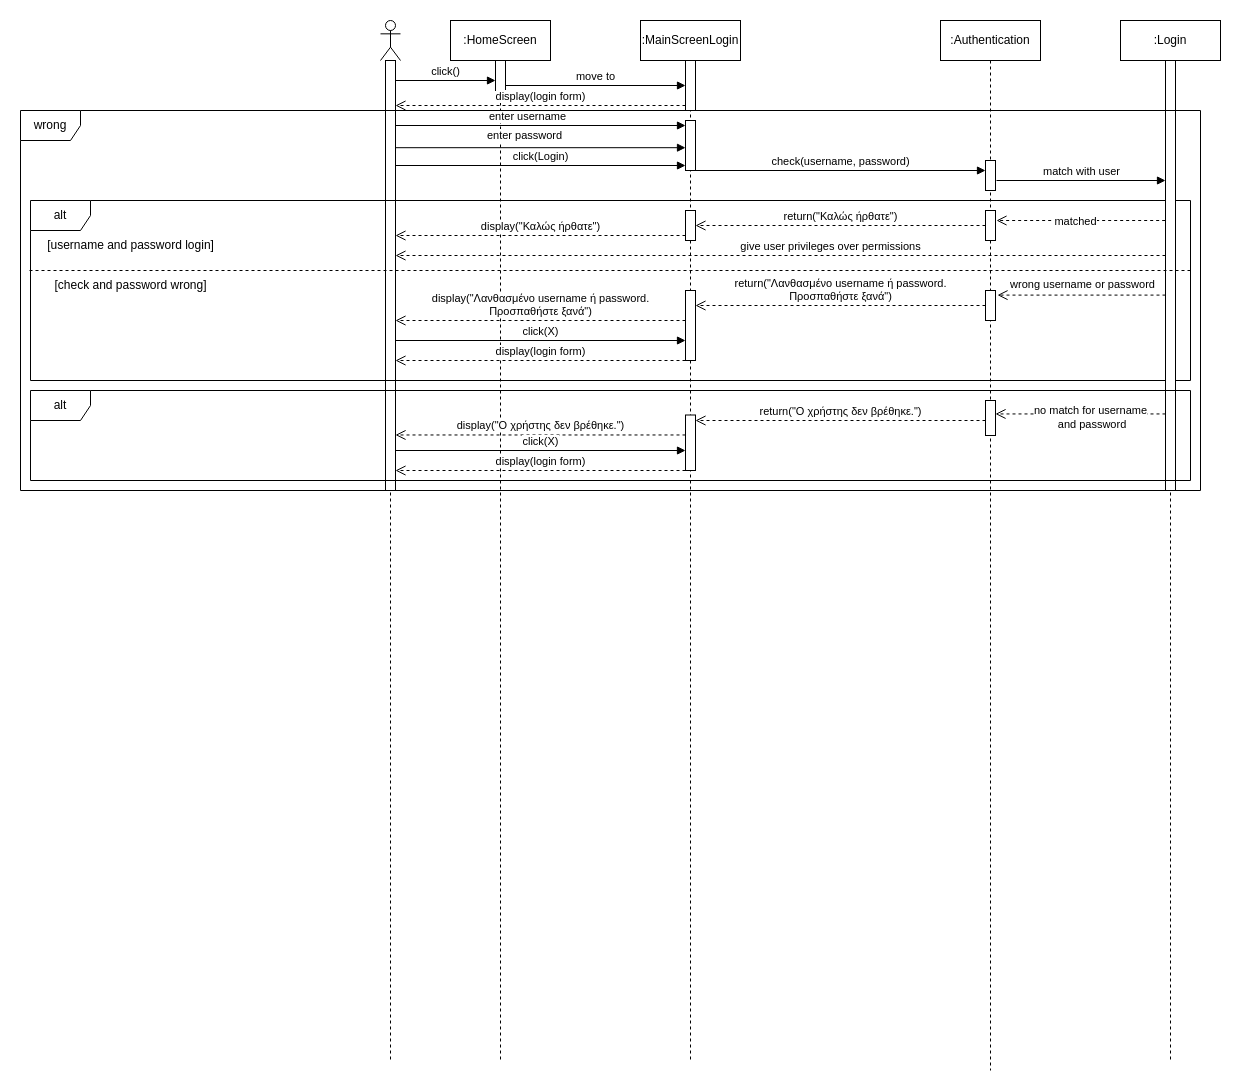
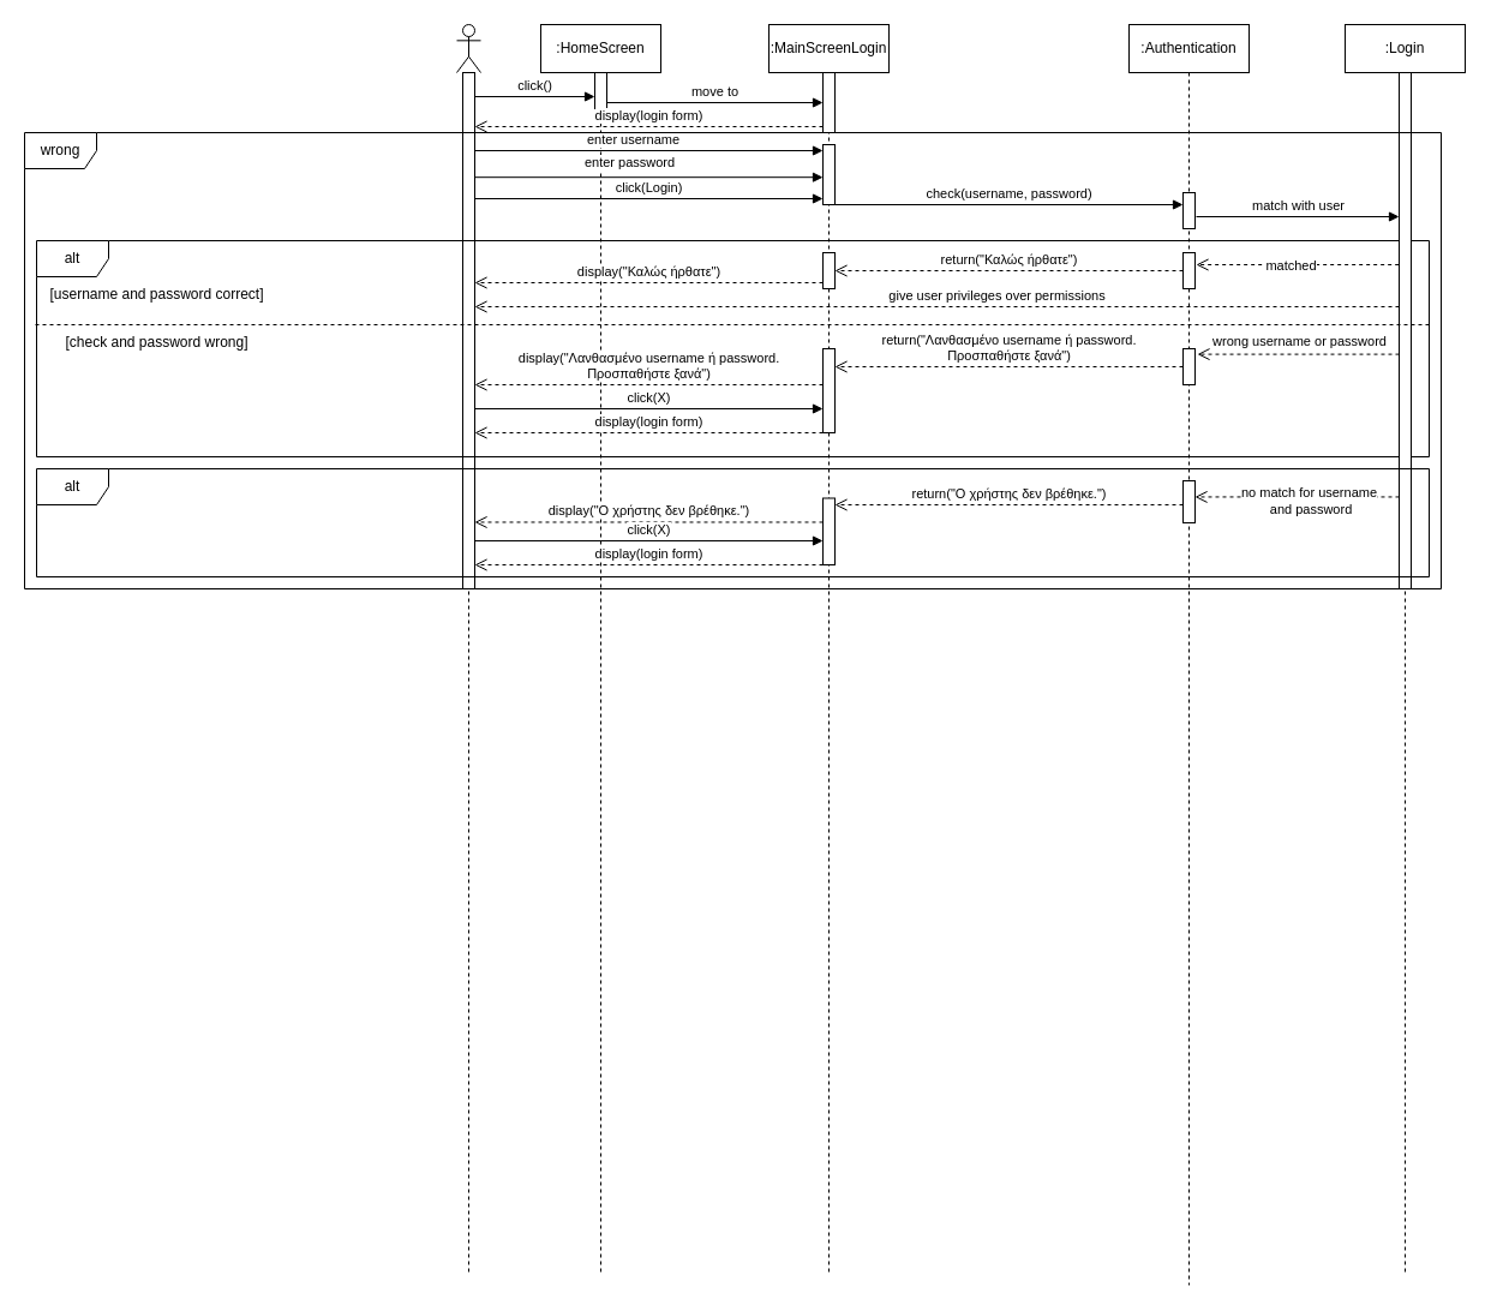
  <mxCell id="0" />
  <mxCell id="1" parent="0" />
  <mxCell id="2" value="" style="shape=umlLifeline;perimeter=lifelinePerimeter;whiteSpace=wrap;html=1;container=1;dropTarget=0;collapsible=0;recursiveResize=0;outlineConnect=0;portConstraint=eastwest;newEdgeStyle={&quot;curved&quot;:0,&quot;rounded&quot;:0};participant=umlActor;" vertex="1" parent="1"><mxGeometry x="380" y="20" width="20" height="1040" as="geometry" /></mxCell>
  <mxCell id="3" value="" style="html=1;points=[[0,0,0,0,5],[0,1,0,0,-5],[1,0,0,0,5],[1,1,0,0,-5]];perimeter=orthogonalPerimeter;outlineConnect=0;targetShapes=umlLifeline;portConstraint=eastwest;newEdgeStyle={&quot;curved&quot;:0,&quot;rounded&quot;:0};" vertex="1" parent="2"><mxGeometry x="5" y="40" width="10" height="430" as="geometry" /></mxCell>
  <mxCell id="4" value=":HomeScreen" style="shape=umlLifeline;perimeter=lifelinePerimeter;whiteSpace=wrap;html=1;container=1;dropTarget=0;collapsible=0;recursiveResize=0;outlineConnect=0;portConstraint=eastwest;newEdgeStyle={&quot;curved&quot;:0,&quot;rounded&quot;:0};" vertex="1" parent="1"><mxGeometry x="450" y="20" width="100" height="1040" as="geometry" /></mxCell>
  <mxCell id="5" value="" style="html=1;points=[[0,0,0,0,5],[0,1,0,0,-5],[1,0,0,0,5],[1,1,0,0,-5]];perimeter=orthogonalPerimeter;outlineConnect=0;targetShapes=umlLifeline;portConstraint=eastwest;newEdgeStyle={&quot;curved&quot;:0,&quot;rounded&quot;:0};" vertex="1" parent="4"><mxGeometry x="45" y="40" width="10" height="30" as="geometry" /></mxCell>
  <mxCell id="6" value=":MainScreenLogin" style="shape=umlLifeline;perimeter=lifelinePerimeter;whiteSpace=wrap;html=1;container=1;dropTarget=0;collapsible=0;recursiveResize=0;outlineConnect=0;portConstraint=eastwest;newEdgeStyle={&quot;curved&quot;:0,&quot;rounded&quot;:0};" vertex="1" parent="1"><mxGeometry x="640" y="20" width="100" height="1040" as="geometry" /></mxCell>
  <mxCell id="7" value="" style="html=1;points=[[0,0,0,0,5],[0,1,0,0,-5],[1,0,0,0,5],[1,1,0,0,-5]];perimeter=orthogonalPerimeter;outlineConnect=0;targetShapes=umlLifeline;portConstraint=eastwest;newEdgeStyle={&quot;curved&quot;:0,&quot;rounded&quot;:0};" vertex="1" parent="6"><mxGeometry x="45" y="40" width="10" height="50" as="geometry" /></mxCell>
  <mxCell id="8" value="" style="html=1;points=[[0,0,0,0,5],[0,1,0,0,-5],[1,0,0,0,5],[1,1,0,0,-5]];perimeter=orthogonalPerimeter;outlineConnect=0;targetShapes=umlLifeline;portConstraint=eastwest;newEdgeStyle={&quot;curved&quot;:0,&quot;rounded&quot;:0};" vertex="1" parent="6"><mxGeometry x="45" y="100" width="10" height="50" as="geometry" /></mxCell>
  <mxCell id="9" value="" style="html=1;points=[[0,0,0,0,5],[0,1,0,0,-5],[1,0,0,0,5],[1,1,0,0,-5]];perimeter=orthogonalPerimeter;outlineConnect=0;targetShapes=umlLifeline;portConstraint=eastwest;newEdgeStyle={&quot;curved&quot;:0,&quot;rounded&quot;:0};" vertex="1" parent="6"><mxGeometry x="45" y="190" width="10" height="30" as="geometry" /></mxCell>
  <mxCell id="10" value=":Login" style="shape=umlLifeline;perimeter=lifelinePerimeter;whiteSpace=wrap;html=1;container=1;dropTarget=0;collapsible=0;recursiveResize=0;outlineConnect=0;portConstraint=eastwest;newEdgeStyle={&quot;curved&quot;:0,&quot;rounded&quot;:0};" vertex="1" parent="1"><mxGeometry x="1120" y="20" width="100" height="1040" as="geometry" /></mxCell>
  <mxCell id="11" value="alt" style="shape=umlFrame;whiteSpace=wrap;html=1;pointerEvents=0;" vertex="1" parent="10"><mxGeometry x="-1090" y="180" width="1160" height="180" as="geometry" /></mxCell>
  <mxCell id="12" value="" style="html=1;points=[[0,0,0,0,5],[0,1,0,0,-5],[1,0,0,0,5],[1,1,0,0,-5]];perimeter=orthogonalPerimeter;outlineConnect=0;targetShapes=umlLifeline;portConstraint=eastwest;newEdgeStyle={&quot;curved&quot;:0,&quot;rounded&quot;:0};" vertex="1" parent="10"><mxGeometry x="45" y="40" width="10" height="430" as="geometry" /></mxCell>
  <mxCell id="13" value="click()" style="html=1;verticalAlign=bottom;endArrow=block;curved=0;rounded=0;" edge="1" parent="1"><mxGeometry width="80" relative="1" as="geometry"><mxPoint x="395" y="80" as="sourcePoint" /><mxPoint x="495" y="80" as="targetPoint" /></mxGeometry></mxCell>
  <mxCell id="14" value="enter username" style="html=1;verticalAlign=bottom;endArrow=block;curved=0;rounded=0;entryX=0;entryY=0;entryDx=0;entryDy=5;entryPerimeter=0;" edge="1" parent="1" source="3" target="8"><mxGeometry x="-0.091" width="80" relative="1" as="geometry"><mxPoint x="400" y="120" as="sourcePoint" /><mxPoint x="618.81" y="120" as="targetPoint" /><mxPoint as="offset" /></mxGeometry></mxCell>
  <mxCell id="15" value="move to" style="html=1;verticalAlign=bottom;endArrow=block;curved=0;rounded=0;exitX=1;exitY=1;exitDx=0;exitDy=-5;exitPerimeter=0;" edge="1" parent="1" source="5" target="7"><mxGeometry width="80" relative="1" as="geometry"><mxPoint x="540" y="80" as="sourcePoint" /><mxPoint x="620" y="80" as="targetPoint" /></mxGeometry></mxCell>
  <mxCell id="16" value="enter password" style="html=1;verticalAlign=bottom;endArrow=block;curved=0;rounded=0;entryX=0;entryY=0.544;entryDx=0;entryDy=0;entryPerimeter=0;" edge="1" parent="1" source="3" target="8"><mxGeometry x="-0.113" y="3" width="80" relative="1" as="geometry"><mxPoint x="400" y="150" as="sourcePoint" /><mxPoint x="690" y="146" as="targetPoint" /><mxPoint as="offset" /></mxGeometry></mxCell>
  <mxCell id="17" value="match with user" style="html=1;verticalAlign=bottom;endArrow=block;curved=0;rounded=0;" edge="1" parent="1"><mxGeometry width="80" relative="1" as="geometry"><mxPoint x="996" y="180" as="sourcePoint" /><mxPoint x="1165" y="180" as="targetPoint" /></mxGeometry></mxCell>
  <mxCell id="18" value="wrong" style="shape=umlFrame;whiteSpace=wrap;html=1;pointerEvents=0;" vertex="1" parent="1"><mxGeometry x="20" y="110" width="1180" height="380" as="geometry" /></mxCell>
  <mxCell id="19" value="click(Login)" style="html=1;verticalAlign=bottom;endArrow=block;curved=0;rounded=0;entryX=0;entryY=1;entryDx=0;entryDy=-5;entryPerimeter=0;" edge="1" parent="1" source="3" target="8"><mxGeometry width="80" relative="1" as="geometry"><mxPoint x="396" y="170" as="sourcePoint" /><mxPoint x="680" y="170" as="targetPoint" /></mxGeometry></mxCell>
  <mxCell id="20" value=":Authentication" style="shape=umlLifeline;perimeter=lifelinePerimeter;whiteSpace=wrap;html=1;container=1;dropTarget=0;collapsible=0;recursiveResize=0;outlineConnect=0;portConstraint=eastwest;newEdgeStyle={&quot;curved&quot;:0,&quot;rounded&quot;:0};" vertex="1" parent="1"><mxGeometry x="940" y="20" width="100" height="1050" as="geometry" /></mxCell>
  <mxCell id="21" value="" style="html=1;points=[[0,0,0,0,5],[0,1,0,0,-5],[1,0,0,0,5],[1,1,0,0,-5]];perimeter=orthogonalPerimeter;outlineConnect=0;targetShapes=umlLifeline;portConstraint=eastwest;newEdgeStyle={&quot;curved&quot;:0,&quot;rounded&quot;:0};" vertex="1" parent="20"><mxGeometry x="45" y="380" width="10" height="35" as="geometry" /></mxCell>
  <mxCell id="22" value="" style="html=1;points=[[0,0,0,0,5],[0,1,0,0,-5],[1,0,0,0,5],[1,1,0,0,-5]];perimeter=orthogonalPerimeter;outlineConnect=0;targetShapes=umlLifeline;portConstraint=eastwest;newEdgeStyle={&quot;curved&quot;:0,&quot;rounded&quot;:0};" vertex="1" parent="20"><mxGeometry x="45" y="270" width="10" height="30" as="geometry" /></mxCell>
  <mxCell id="23" value="" style="html=1;points=[[0,0,0,0,5],[0,1,0,0,-5],[1,0,0,0,5],[1,1,0,0,-5]];perimeter=orthogonalPerimeter;outlineConnect=0;targetShapes=umlLifeline;portConstraint=eastwest;newEdgeStyle={&quot;curved&quot;:0,&quot;rounded&quot;:0};" vertex="1" parent="20"><mxGeometry x="45" y="140" width="10" height="30" as="geometry" /></mxCell>
  <mxCell id="24" value="" style="html=1;points=[[0,0,0,0,5],[0,1,0,0,-5],[1,0,0,0,5],[1,1,0,0,-5]];perimeter=orthogonalPerimeter;outlineConnect=0;targetShapes=umlLifeline;portConstraint=eastwest;newEdgeStyle={&quot;curved&quot;:0,&quot;rounded&quot;:0};" vertex="1" parent="20"><mxGeometry x="45" y="190" width="10" height="30" as="geometry" /></mxCell>
  <mxCell id="25" value="display(login form)" style="html=1;verticalAlign=bottom;endArrow=open;dashed=1;endSize=8;curved=0;rounded=0;exitX=0;exitY=1;exitDx=0;exitDy=-5;exitPerimeter=0;" edge="1" parent="1" source="7" target="3"><mxGeometry relative="1" as="geometry"><mxPoint x="640" y="100" as="sourcePoint" /><mxPoint x="560" y="100" as="targetPoint" /></mxGeometry></mxCell>
  <mxCell id="26" value="check(username, password)" style="html=1;verticalAlign=bottom;endArrow=block;curved=0;rounded=0;exitX=0.95;exitY=0.598;exitDx=0;exitDy=0;exitPerimeter=0;" edge="1" parent="1"><mxGeometry width="80" relative="1" as="geometry"><mxPoint x="694.5" y="170" as="sourcePoint" /><mxPoint x="985" y="170" as="targetPoint" /></mxGeometry></mxCell>
  <mxCell id="27" value="matched" style="html=1;verticalAlign=bottom;endArrow=open;dashed=1;endSize=8;curved=0;rounded=0;exitX=-0.133;exitY=0.339;exitDx=0;exitDy=0;exitPerimeter=0;" edge="1" parent="1"><mxGeometry x="0.073" y="10" relative="1" as="geometry"><mxPoint x="1164.67" y="220" as="sourcePoint" /><mxPoint x="996" y="220" as="targetPoint" /><mxPoint as="offset" /></mxGeometry></mxCell>
  <mxCell id="28" value="return(&quot;Καλώς ήρθατε&quot;)" style="html=1;verticalAlign=bottom;endArrow=open;dashed=1;endSize=8;curved=0;rounded=0;exitX=0;exitY=1;exitDx=0;exitDy=-5;exitPerimeter=0;" edge="1" parent="1" target="9"><mxGeometry relative="1" as="geometry"><mxPoint x="985" y="225" as="sourcePoint" /><mxPoint x="695" y="255" as="targetPoint" /></mxGeometry></mxCell>
  <mxCell id="29" value="display(&quot;Καλώς ήρθατε&quot;)" style="html=1;verticalAlign=bottom;endArrow=open;dashed=1;endSize=8;curved=0;rounded=0;exitX=0;exitY=1;exitDx=0;exitDy=-5;exitPerimeter=0;" edge="1" parent="1" source="9" target="3"><mxGeometry relative="1" as="geometry"><mxPoint x="685" y="265" as="sourcePoint" /><mxPoint x="395" y="265" as="targetPoint" /><mxPoint as="offset" /></mxGeometry></mxCell>
  <mxCell id="30" value="give user privileges over permissions" style="html=1;verticalAlign=bottom;endArrow=open;dashed=1;endSize=8;curved=0;rounded=0;exitX=0;exitY=1;exitDx=0;exitDy=-5;exitPerimeter=0;" edge="1" parent="1" target="3"><mxGeometry x="-0.13" relative="1" as="geometry"><mxPoint x="1165" y="255" as="sourcePoint" /><mxPoint x="395" y="285" as="targetPoint" /><mxPoint as="offset" /></mxGeometry></mxCell>
- <mxCell id="31" value="[username and password login]" style="text;html=1;align=center;verticalAlign=middle;resizable=0;points=[];autosize=1;strokeColor=none;fillColor=none;" vertex="1" parent="1"><mxGeometry x="30" y="230" width="200" height="30" as="geometry" /></mxCell>
+ <mxCell id="31" value="[username and password correct]" style="text;html=1;align=center;verticalAlign=middle;resizable=0;points=[];autosize=1;strokeColor=none;fillColor=none;" vertex="1" parent="1"><mxGeometry x="30" y="230" width="200" height="30" as="geometry" /></mxCell>
  <mxCell id="32" value="[check and password wrong]" style="text;html=1;align=center;verticalAlign=middle;resizable=0;points=[];autosize=1;strokeColor=none;fillColor=none;" vertex="1" parent="1"><mxGeometry x="30" y="270" width="200" height="30" as="geometry" /></mxCell>
  <mxCell id="33" value="" style="html=1;points=[[0,0,0,0,5],[0,1,0,0,-5],[1,0,0,0,5],[1,1,0,0,-5]];perimeter=orthogonalPerimeter;outlineConnect=0;targetShapes=umlLifeline;portConstraint=eastwest;newEdgeStyle={&quot;curved&quot;:0,&quot;rounded&quot;:0};" vertex="1" parent="1"><mxGeometry x="685" y="290" width="10" height="70" as="geometry" /></mxCell>
  <mxCell id="34" value="return(&quot;Λανθασμένο username ή password.&lt;div&gt;Προσπαθήστε ξανά&quot;)&lt;/div&gt;" style="html=1;verticalAlign=bottom;endArrow=open;dashed=1;endSize=8;curved=0;rounded=0;" edge="1" parent="1" source="22" target="33"><mxGeometry relative="1" as="geometry"><mxPoint x="860" y="380" as="sourcePoint" /><mxPoint x="780" y="380" as="targetPoint" /></mxGeometry></mxCell>
  <mxCell id="35" value="&lt;div&gt;&lt;br&gt;&lt;/div&gt;&lt;div&gt;&lt;br&gt;&lt;/div&gt;" style="html=1;verticalAlign=bottom;endArrow=open;dashed=1;endSize=8;curved=0;rounded=0;entryX=1.2;entryY=0.529;entryDx=0;entryDy=0;entryPerimeter=0;" edge="1" parent="1"><mxGeometry x="-0.083" y="10" relative="1" as="geometry"><mxPoint x="1165" y="294.6" as="sourcePoint" /><mxPoint x="997" y="294.6" as="targetPoint" /><mxPoint as="offset" /></mxGeometry></mxCell>
  <mxCell id="36" value="wrong username or password" style="edgeLabel;html=1;align=center;verticalAlign=middle;resizable=0;points=[];" vertex="1" connectable="0" parent="35"><mxGeometry x="0.022" y="-5" relative="1" as="geometry"><mxPoint x="2" y="-6" as="offset" /></mxGeometry></mxCell>
  <mxCell id="37" value="display(&quot;Λανθασμένο username ή password.&lt;div&gt;Προσπαθήστε ξανά&quot;)&lt;/div&gt;" style="html=1;verticalAlign=bottom;endArrow=open;dashed=1;endSize=8;curved=0;rounded=0;exitX=0;exitY=1;exitDx=0;exitDy=-5;exitPerimeter=0;" edge="1" parent="1"><mxGeometry relative="1" as="geometry"><mxPoint x="685" y="320" as="sourcePoint" /><mxPoint x="395" y="320" as="targetPoint" /></mxGeometry></mxCell>
  <mxCell id="38" value="click(X)" style="html=1;verticalAlign=bottom;endArrow=block;curved=0;rounded=0;exitX=0.95;exitY=0.439;exitDx=0;exitDy=0;exitPerimeter=0;" edge="1" parent="1"><mxGeometry width="80" relative="1" as="geometry"><mxPoint x="394.5" y="340" as="sourcePoint" /><mxPoint x="685" y="340" as="targetPoint" /></mxGeometry></mxCell>
  <mxCell id="39" value="display(login form)" style="html=1;verticalAlign=bottom;endArrow=open;dashed=1;endSize=8;curved=0;rounded=0;exitX=0;exitY=1;exitDx=0;exitDy=-5;exitPerimeter=0;" edge="1" parent="1"><mxGeometry relative="1" as="geometry"><mxPoint x="685" y="360" as="sourcePoint" /><mxPoint x="395" y="360" as="targetPoint" /></mxGeometry></mxCell>
  <mxCell id="40" value="" style="endArrow=none;dashed=1;html=1;rounded=0;" edge="1" parent="1"><mxGeometry width="50" height="50" relative="1" as="geometry"><mxPoint x="1190" y="270" as="sourcePoint" /><mxPoint x="29" y="270" as="targetPoint" /></mxGeometry></mxCell>
  <mxCell id="41" value="alt" style="shape=umlFrame;whiteSpace=wrap;html=1;pointerEvents=0;" vertex="1" parent="1"><mxGeometry x="30" y="390" width="1160" height="90" as="geometry" /></mxCell>
  <mxCell id="42" value="" style="html=1;points=[[0,0,0,0,5],[0,1,0,0,-5],[1,0,0,0,5],[1,1,0,0,-5]];perimeter=orthogonalPerimeter;outlineConnect=0;targetShapes=umlLifeline;portConstraint=eastwest;newEdgeStyle={&quot;curved&quot;:0,&quot;rounded&quot;:0};" vertex="1" parent="1"><mxGeometry x="685" y="414.5" width="10" height="55.5" as="geometry" /></mxCell>
  <mxCell id="43" value="display(&quot;Ο χρήστης δεν βρέθηκε.&lt;span style=&quot;background-color: light-dark(#ffffff, var(--ge-dark-color, #121212)); color: light-dark(rgb(0, 0, 0), rgb(255, 255, 255));&quot;&gt;&quot;)&lt;/span&gt;" style="html=1;verticalAlign=bottom;endArrow=open;dashed=1;endSize=8;curved=0;rounded=0;exitX=0;exitY=1;exitDx=0;exitDy=-5;exitPerimeter=0;" edge="1" parent="1"><mxGeometry relative="1" as="geometry"><mxPoint x="685" y="434.47" as="sourcePoint" /><mxPoint x="395" y="434.47" as="targetPoint" /></mxGeometry></mxCell>
  <mxCell id="44" value="click(X)" style="html=1;verticalAlign=bottom;endArrow=block;curved=0;rounded=0;exitX=0.95;exitY=0.439;exitDx=0;exitDy=0;exitPerimeter=0;" edge="1" parent="1"><mxGeometry width="80" relative="1" as="geometry"><mxPoint x="395" y="450" as="sourcePoint" /><mxPoint x="685" y="450" as="targetPoint" /></mxGeometry></mxCell>
  <mxCell id="45" value="display(login form)" style="html=1;verticalAlign=bottom;endArrow=open;dashed=1;endSize=8;curved=0;rounded=0;exitX=0;exitY=1;exitDx=0;exitDy=-5;exitPerimeter=0;" edge="1" parent="1"><mxGeometry relative="1" as="geometry"><mxPoint x="685" y="470" as="sourcePoint" /><mxPoint x="395" y="470" as="targetPoint" /></mxGeometry></mxCell>
  <mxCell id="46" value="return(&quot;Ο χρήστης δεν βρέθηκε.&lt;span style=&quot;background-color: light-dark(#ffffff, var(--ge-dark-color, #121212)); color: light-dark(rgb(0, 0, 0), rgb(255, 255, 255));&quot;&gt;&quot;)&lt;/span&gt;" style="html=1;verticalAlign=bottom;endArrow=open;dashed=1;endSize=8;curved=0;rounded=0;entryX=1.033;entryY=0.681;entryDx=0;entryDy=0;entryPerimeter=0;" edge="1" parent="1"><mxGeometry relative="1" as="geometry"><mxPoint x="985" y="420" as="sourcePoint" /><mxPoint x="695" y="420" as="targetPoint" /></mxGeometry></mxCell>
  <mxCell id="47" value="&lt;div&gt;&lt;br&gt;&lt;/div&gt;&lt;div&gt;&lt;br&gt;&lt;/div&gt;" style="html=1;verticalAlign=bottom;endArrow=open;dashed=1;endSize=8;curved=0;rounded=0;" edge="1" parent="1" target="21"><mxGeometry x="-0.083" y="10" relative="1" as="geometry"><mxPoint x="1165" y="413.45" as="sourcePoint" /><mxPoint x="997" y="413.45" as="targetPoint" /><mxPoint as="offset" /></mxGeometry></mxCell>
  <mxCell id="48" value="no match for username&lt;div&gt;&amp;nbsp;and password&lt;/div&gt;" style="edgeLabel;html=1;align=center;verticalAlign=middle;resizable=0;points=[];" vertex="1" connectable="0" parent="47"><mxGeometry x="0.022" y="-5" relative="1" as="geometry"><mxPoint x="11" y="8" as="offset" /></mxGeometry></mxCell>
